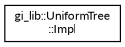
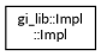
  digraph {
    rankdir=LR
    fontname=Lato
-   n1 [color=black fillcolor=white fontname=Lato fontsize=10 height=0.2 label="gi_lib::UniformTree\l::Impl" shape=record style=filled width=0.4]
+   n1 [color=black fillcolor=white fontname=Lato fontsize=10 height=0.2 label="gi_lib::Impl\l::Impl" shape=record style=filled width=0.4]
  }
